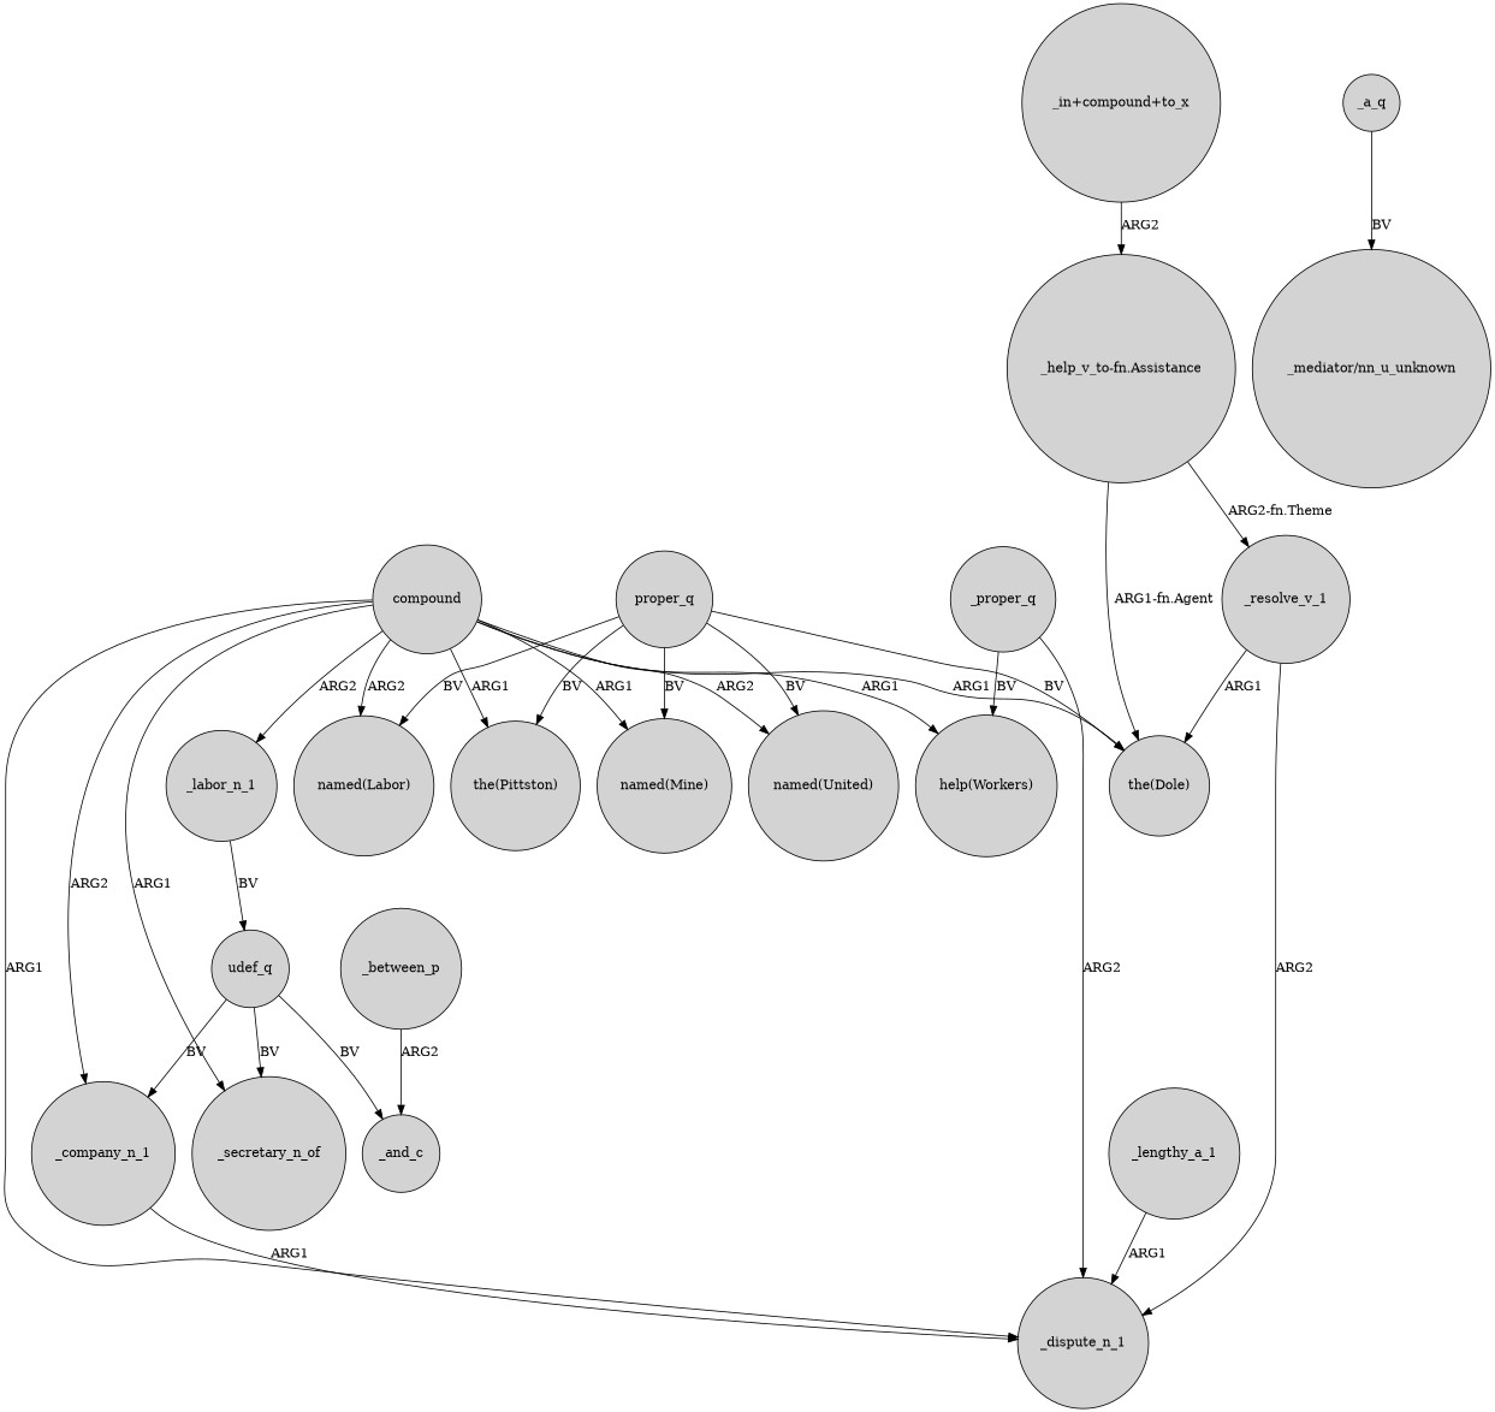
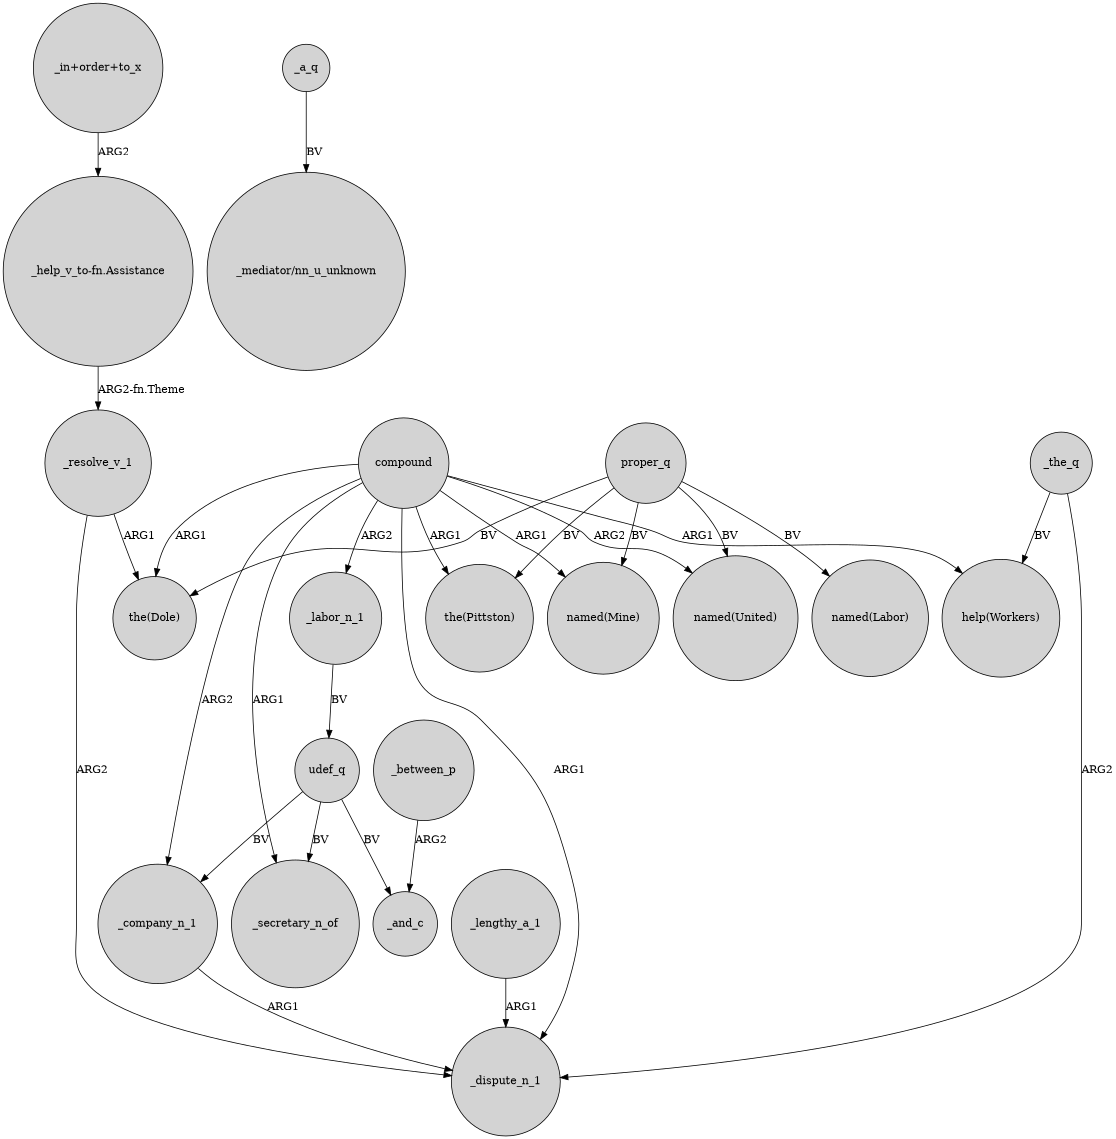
  digraph {
    node [shape=circle style=filled]
    udef_q
    _secretary_n_of
    _company_n_1
    _and_c
    _dispute_n_1
    _labor_n_1
    "_help_v_to-fn.Assistance"
    _resolve_v_1
    n9 [label="the(Dole)"]
    proper_q
    n11 [label="the(Pittston)"]
    "named(Labor)"
    "named(Mine)"
    "named(United)"
    compound
    n16 [label="help(Workers)"]
    _lengthy_a_1
-   "_in+order+to_x" [label="_in+compound+to_x"]
-   _the_q [label=_proper_q]
+   "_in+order+to_x"
+   _the_q
    _a_q
    "_mediator/nn_u_unknown"
    _between_p
    udef_q -> _secretary_n_of [label=BV]
    udef_q -> _company_n_1 [label=BV]
    udef_q -> _and_c [label=BV]
    _company_n_1 -> _dispute_n_1 [label=ARG1]
    _labor_n_1 -> udef_q [label=BV]
    "_help_v_to-fn.Assistance" -> _resolve_v_1 [label="ARG2-fn.Theme"]
-   "_help_v_to-fn.Assistance" -> n9 [label="ARG1-fn.Agent"]
    _resolve_v_1 -> _dispute_n_1 [label=ARG2]
    _resolve_v_1 -> n9 [label=ARG1]
    proper_q -> n9 [label=BV]
    proper_q -> n11 [label=BV]
    proper_q -> "named(Labor)" [label=BV]
    proper_q -> "named(Mine)" [label=BV]
    proper_q -> "named(United)" [label=BV]
    compound -> _secretary_n_of [label=ARG1]
    compound -> _company_n_1 [label=ARG2]
    compound -> _dispute_n_1 [label=ARG1]
    compound -> _labor_n_1 [label=ARG2]
    compound -> n9 [label=ARG1]
    compound -> n11 [label=ARG1]
-   compound -> "named(Labor)" [label=ARG2]
    compound -> "named(Mine)" [label=ARG1]
    compound -> "named(United)" [label=ARG2]
    compound -> n16 [label=ARG1]
    _lengthy_a_1 -> _dispute_n_1 [label=ARG1]
    "_in+order+to_x" -> "_help_v_to-fn.Assistance" [label=ARG2]
    _the_q -> _dispute_n_1 [label=ARG2]
    _the_q -> n16 [label=BV]
    _a_q -> "_mediator/nn_u_unknown" [label=BV]
    _between_p -> _and_c [label=ARG2]
  }
